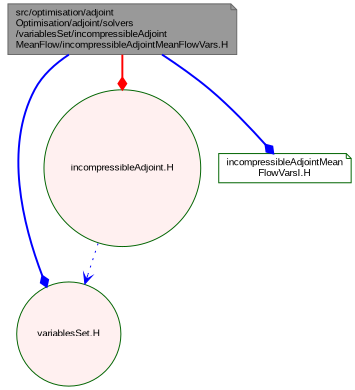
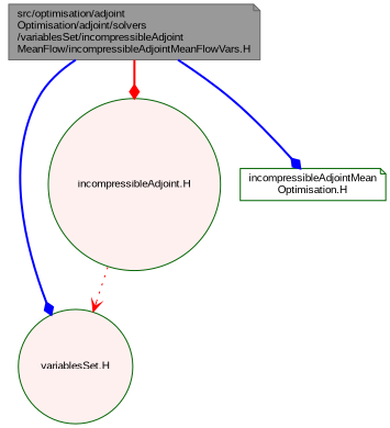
  digraph {
    fontname="Liberation Sans"
    node [color=darkgreen fillcolor="#FFF0F0" fontname="Liberation Sans" fontsize=10 shape=note style=filled]
    edge [arrowhead=diamond color=blue fontname="Liberation Sans" fontsize=10 labelfontname=Helvetica labelfontsize=10 style=bold]
    n1 [color=gray40 fillcolor=grey60 fontcolor=black height=0.2 label="src/optimisation/adjoint\lOptimisation/adjoint/solvers\l/variablesSet/incompressibleAdjoint\lMeanFlow/incompressibleAdjointMeanFlowVars.H" width=0.4]
    n2 [height=0.2 label="variablesSet.H" shape=circle width=0.4]
    n3 [height=0.2 label="incompressibleAdjoint.H" shape=circle width=0.4]
-   n4 [fillcolor=white height=0.2 label="incompressibleAdjointMean\lFlowVarsI.H" width=0.4]
+   n4 [fillcolor=white height=0.2 label="incompressibleAdjointMean\lOptimisation.H" width=0.4]
    n1 -> n2
    n1 -> n3 [color=red]
    n1 -> n4
-   n3 -> n2 [arrowhead=vee style=dotted]
+   n3 -> n2 [arrowhead=vee color=red style=dotted]
  }
